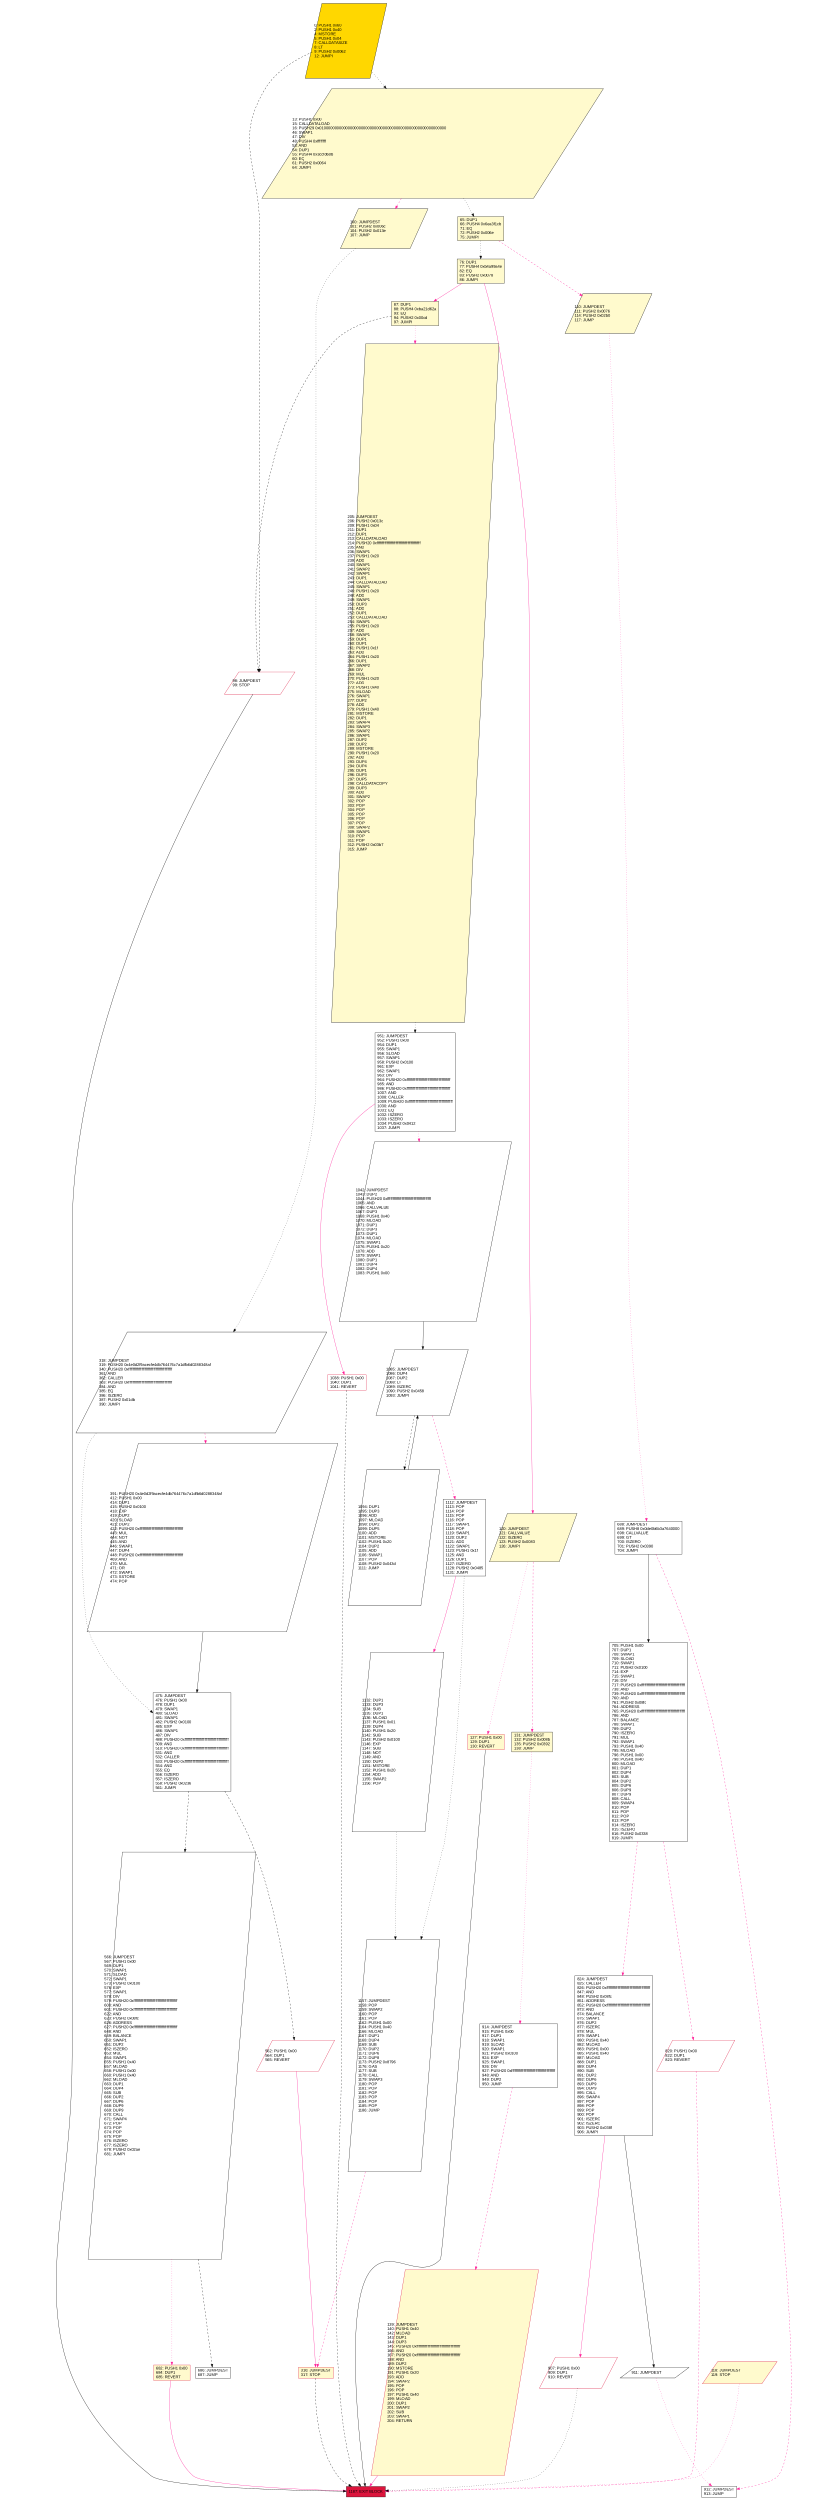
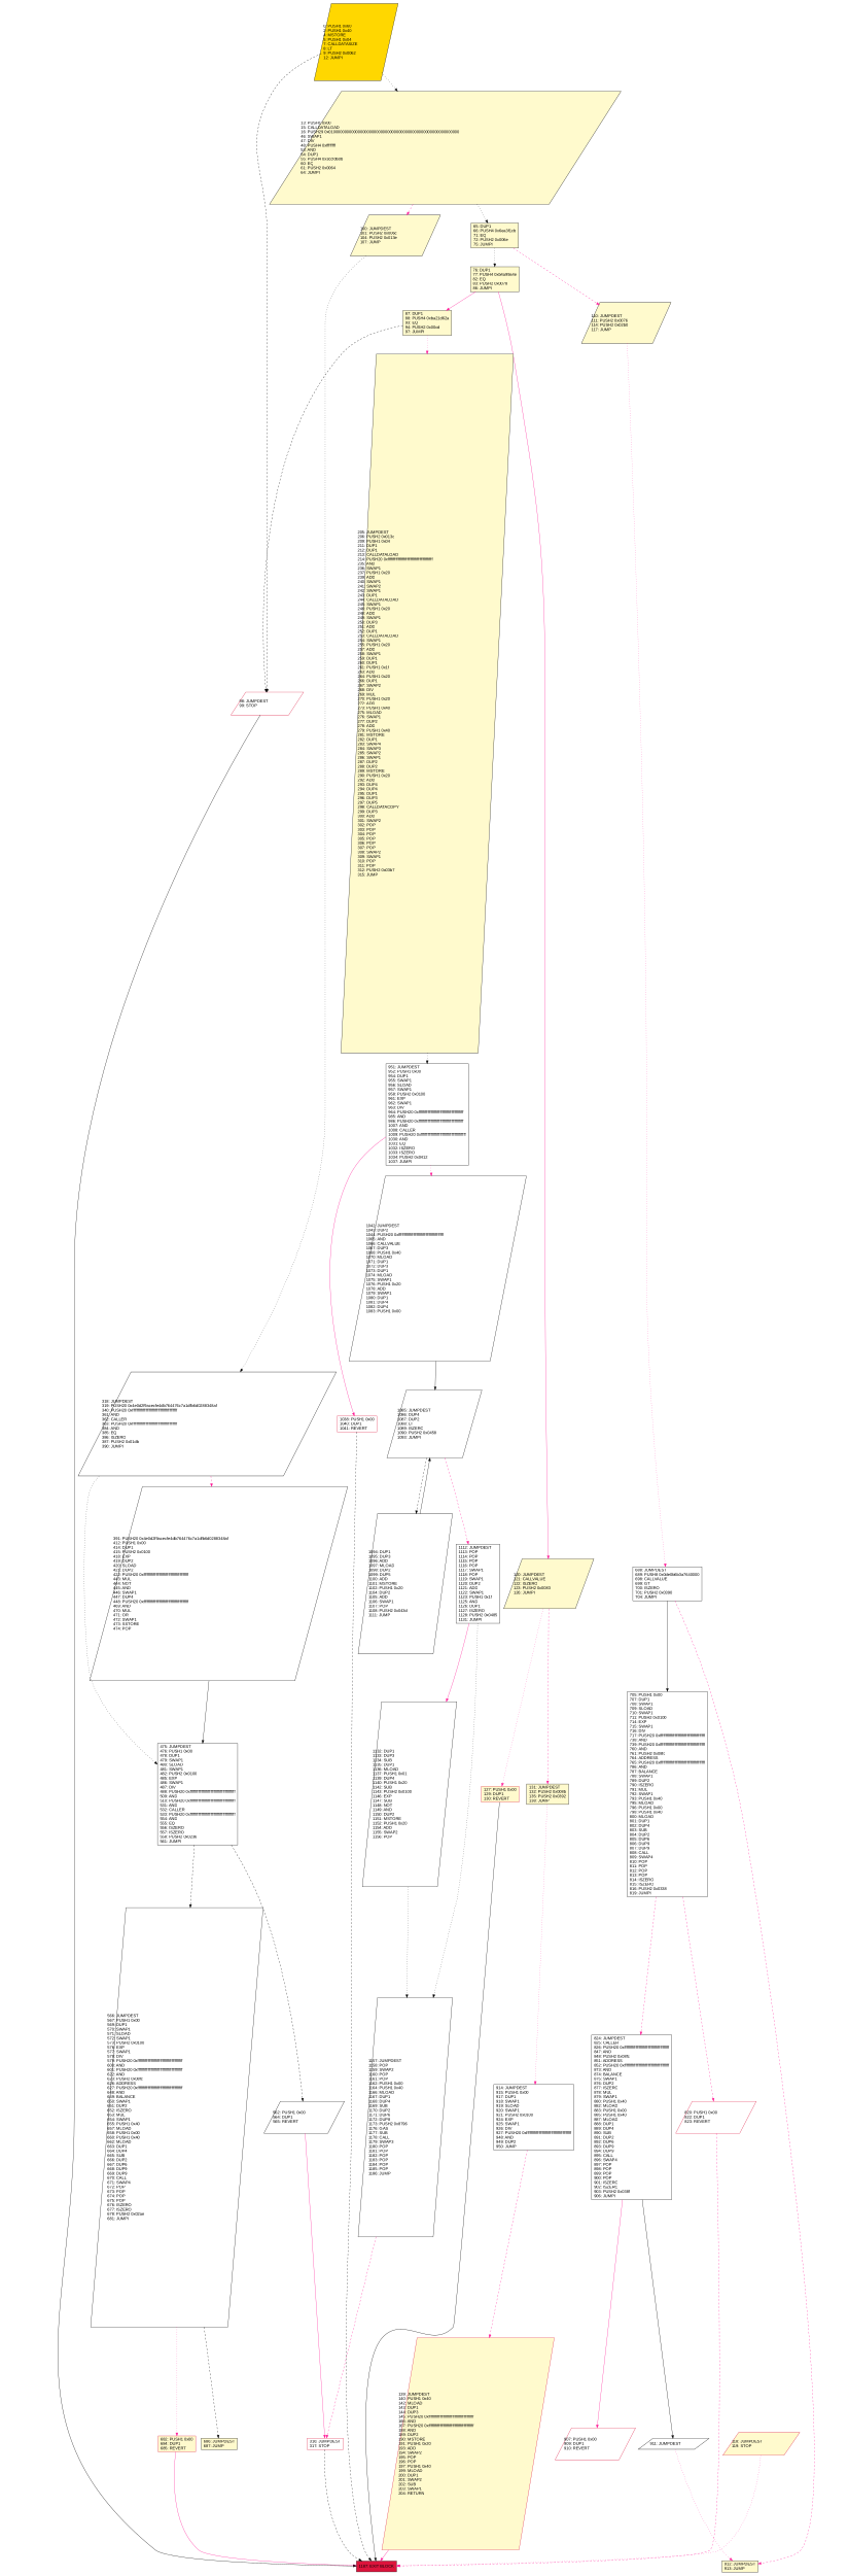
  digraph {
    rankdir=UD
    node [color=black fillcolor=white fontcolor=black fontname=arial shape=parallelogram style=filled]
    edge [color=deeppink style=dashed]
    n1 [label="911: JUMPDEST\l"]
-   n2 [label="912: JUMPDEST\l913: JUMP\l" shape=box]
+   n2 [fillcolor=lemonchiffon label="912: JUMPDEST\l913: JUMP\l" shape=box]
    n3 [fillcolor=lemonchiffon label="65: DUP1\l66: PUSH4 0x6ea3f1cb\l71: EQ\l72: PUSH2 0x006e\l75: JUMPI\l" shape=box]
    n4 [fillcolor=lemonchiffon label="76: DUP1\l77: PUSH4 0xb4a99a4e\l82: EQ\l83: PUSH2 0x0078\l86: JUMPI\l" shape=box]
    n5 [fillcolor=lemonchiffon label="110: JUMPDEST\l111: PUSH2 0x0076\l114: PUSH2 0x02b0\l117: JUMP\l"]
    n6 [fillcolor=lemonchiffon label="120: JUMPDEST\l121: CALLVALUE\l122: ISZERO\l123: PUSH2 0x0083\l126: JUMPI\l"]
    n7 [fillcolor=lemonchiffon label="87: DUP1\l88: PUSH4 0xba21d62a\l93: EQ\l94: PUSH2 0x00cd\l97: JUMPI\l" shape=box]
    n8 [label="688: JUMPDEST\l689: PUSH8 0x0de0b6b3a7640000\l698: CALLVALUE\l699: GT\l700: ISZERO\l701: PUSH2 0x0390\l704: JUMPI\l" shape=box]
    n9 [label="1085: JUMPDEST\l1086: DUP4\l1087: DUP2\l1088: LT\l1089: ISZERO\l1090: PUSH2 0x0458\l1093: JUMPI\l"]
    n10 [label="1112: JUMPDEST\l1113: POP\l1114: POP\l1115: POP\l1116: POP\l1117: SWAP1\l1118: POP\l1119: SWAP1\l1120: DUP2\l1121: ADD\l1122: SWAP1\l1123: PUSH1 0x1f\l1125: AND\l1126: DUP1\l1127: ISZERO\l1128: PUSH2 0x0485\l1131: JUMPI\l" shape=box]
    n11 [label="1094: DUP1\l1095: DUP3\l1096: ADD\l1097: MLOAD\l1098: DUP2\l1099: DUP5\l1100: ADD\l1101: MSTORE\l1102: PUSH1 0x20\l1104: DUP2\l1105: ADD\l1106: SWAP1\l1107: POP\l1108: PUSH2 0x043d\l1111: JUMP\l"]
    n12 [label="1157: JUMPDEST\l1158: POP\l1159: SWAP2\l1160: POP\l1161: POP\l1162: PUSH1 0x00\l1164: PUSH1 0x40\l1166: MLOAD\l1167: DUP1\l1168: DUP4\l1169: SUB\l1170: DUP2\l1171: DUP6\l1172: DUP8\l1173: PUSH2 0x8796\l1176: GAS\l1177: SUB\l1178: CALL\l1179: SWAP3\l1180: POP\l1181: POP\l1182: POP\l1183: POP\l1184: POP\l1185: POP\l1186: JUMP\l"]
    n13 [label="1132: DUP1\l1133: DUP3\l1134: SUB\l1135: DUP1\l1136: MLOAD\l1137: PUSH1 0x01\l1139: DUP4\l1140: PUSH1 0x20\l1142: SUB\l1143: PUSH2 0x0100\l1146: EXP\l1147: SUB\l1148: NOT\l1149: AND\l1150: DUP2\l1151: MSTORE\l1152: PUSH1 0x20\l1154: ADD\l1155: SWAP2\l1156: POP\l"]
    n14 [color=crimson fillcolor=lemonchiffon label="682: PUSH1 0x00\l684: DUP1\l685: REVERT\l" shape=box]
    n15 [fillcolor=crimson label="1187: EXIT BLOCK\l" shape=box]
    n16 [label="705: PUSH1 0x00\l707: DUP1\l708: SWAP1\l709: SLOAD\l710: SWAP1\l711: PUSH2 0x0100\l714: EXP\l715: SWAP1\l716: DIV\l717: PUSH20 0xffffffffffffffffffffffffffffffffffffffff\l738: AND\l739: PUSH20 0xffffffffffffffffffffffffffffffffffffffff\l760: AND\l761: PUSH2 0x08fc\l764: ADDRESS\l765: PUSH20 0xffffffffffffffffffffffffffffffffffffffff\l786: AND\l787: BALANCE\l788: SWAP1\l789: DUP2\l790: ISZERO\l791: MUL\l792: SWAP1\l793: PUSH1 0x40\l795: MLOAD\l796: PUSH1 0x00\l798: PUSH1 0x40\l800: MLOAD\l801: DUP1\l802: DUP4\l803: SUB\l804: DUP2\l805: DUP6\l806: DUP9\l807: DUP9\l808: CALL\l809: SWAP4\l810: POP\l811: POP\l812: POP\l813: POP\l814: ISZERO\l815: ISZERO\l816: PUSH2 0x0338\l819: JUMPI\l" shape=box]
    n17 [color=crimson label="820: PUSH1 0x00\l822: DUP1\l823: REVERT\l"]
    n18 [label="824: JUMPDEST\l825: CALLER\l826: PUSH20 0xffffffffffffffffffffffffffffffffffffffff\l847: AND\l848: PUSH2 0x08fc\l851: ADDRESS\l852: PUSH20 0xffffffffffffffffffffffffffffffffffffffff\l873: AND\l874: BALANCE\l875: SWAP1\l876: DUP2\l877: ISZERO\l878: MUL\l879: SWAP1\l880: PUSH1 0x40\l882: MLOAD\l883: PUSH1 0x00\l885: PUSH1 0x40\l887: MLOAD\l888: DUP1\l889: DUP4\l890: SUB\l891: DUP2\l892: DUP6\l893: DUP9\l894: DUP9\l895: CALL\l896: SWAP4\l897: POP\l898: POP\l899: POP\l900: POP\l901: ISZERO\l902: ISZERO\l903: PUSH2 0x038f\l906: JUMPI\l" shape=box]
    n19 [fillcolor=lemonchiffon label="131: JUMPDEST\l132: PUSH2 0x008b\l135: PUSH2 0x0392\l138: JUMP\l" shape=box]
    n20 [label="914: JUMPDEST\l915: PUSH1 0x00\l917: DUP1\l918: SWAP1\l919: SLOAD\l920: SWAP1\l921: PUSH2 0x0100\l924: EXP\l925: SWAP1\l926: DIV\l927: PUSH20 0xffffffffffffffffffffffffffffffffffffffff\l948: AND\l949: DUP2\l950: JUMP\l" shape=box]
    n21 [color=crimson fillcolor=lemonchiffon label="139: JUMPDEST\l140: PUSH1 0x40\l142: MLOAD\l143: DUP1\l144: DUP3\l145: PUSH20 0xffffffffffffffffffffffffffffffffffffffff\l166: AND\l167: PUSH20 0xffffffffffffffffffffffffffffffffffffffff\l188: AND\l189: DUP2\l190: MSTORE\l191: PUSH1 0x20\l193: ADD\l194: SWAP2\l195: POP\l196: POP\l197: PUSH1 0x40\l199: MLOAD\l200: DUP1\l201: SWAP2\l202: SUB\l203: SWAP1\l204: RETURN\l"]
    n22 [color=crimson fillcolor=lemonchiffon label="127: PUSH1 0x00\l129: DUP1\l130: REVERT\l" shape=box]
    n23 [label="951: JUMPDEST\l952: PUSH1 0x00\l954: DUP1\l955: SWAP1\l956: SLOAD\l957: SWAP1\l958: PUSH2 0x0100\l961: EXP\l962: SWAP1\l963: DIV\l964: PUSH20 0xffffffffffffffffffffffffffffffffffffffff\l985: AND\l986: PUSH20 0xffffffffffffffffffffffffffffffffffffffff\l1007: AND\l1008: CALLER\l1009: PUSH20 0xffffffffffffffffffffffffffffffffffffffff\l1030: AND\l1031: EQ\l1032: ISZERO\l1033: ISZERO\l1034: PUSH2 0x0412\l1037: JUMPI\l" shape=box]
    n24 [label="1042: JUMPDEST\l1043: DUP2\l1044: PUSH20 0xffffffffffffffffffffffffffffffffffffffff\l1065: AND\l1066: CALLVALUE\l1067: DUP3\l1068: PUSH1 0x40\l1070: MLOAD\l1071: DUP1\l1072: DUP3\l1073: DUP1\l1074: MLOAD\l1075: SWAP1\l1076: PUSH1 0x20\l1078: ADD\l1079: SWAP1\l1080: DUP1\l1081: DUP4\l1082: DUP4\l1083: PUSH1 0x00\l"]
    n25 [color=crimson label="1038: PUSH1 0x00\l1040: DUP1\l1041: REVERT\l" shape=box]
-   n26 [color=crimson label="562: PUSH1 0x00\l564: DUP1\l565: REVERT\l"]
-   n27 [color=crimson fillcolor=lemonchiffon label="316: JUMPDEST\l317: STOP\l" shape=box]
+   n26 [label="562: PUSH1 0x00\l564: DUP1\l565: REVERT\l"]
+   n27 [color=crimson label="316: JUMPDEST\l317: STOP\l" shape=box]
    n28 [color=crimson label="98: JUMPDEST\l99: STOP\l"]
    n29 [fillcolor=lemonchiffon label="205: JUMPDEST\l206: PUSH2 0x013c\l209: PUSH1 0x04\l211: DUP1\l212: DUP1\l213: CALLDATALOAD\l214: PUSH20 0xffffffffffffffffffffffffffffffffffffffff\l235: AND\l236: SWAP1\l237: PUSH1 0x20\l239: ADD\l240: SWAP1\l241: SWAP2\l242: SWAP1\l243: DUP1\l244: CALLDATALOAD\l245: SWAP1\l246: PUSH1 0x20\l248: ADD\l249: SWAP1\l250: DUP3\l251: ADD\l252: DUP1\l253: CALLDATALOAD\l254: SWAP1\l255: PUSH1 0x20\l257: ADD\l258: SWAP1\l259: DUP1\l260: DUP1\l261: PUSH1 0x1f\l263: ADD\l264: PUSH1 0x20\l266: DUP1\l267: SWAP2\l268: DIV\l269: MUL\l270: PUSH1 0x20\l272: ADD\l273: PUSH1 0x40\l275: MLOAD\l276: SWAP1\l277: DUP2\l278: ADD\l279: PUSH1 0x40\l281: MSTORE\l282: DUP1\l283: SWAP4\l284: SWAP3\l285: SWAP2\l286: SWAP1\l287: DUP2\l288: DUP2\l289: MSTORE\l290: PUSH1 0x20\l292: ADD\l293: DUP4\l294: DUP4\l295: DUP1\l296: DUP3\l297: DUP5\l298: CALLDATACOPY\l299: DUP3\l300: ADD\l301: SWAP2\l302: POP\l303: POP\l304: POP\l305: POP\l306: POP\l307: POP\l308: SWAP2\l309: SWAP1\l310: POP\l311: POP\l312: PUSH2 0x03b7\l315: JUMP\l"]
    n30 [label="391: PUSH20 0x4e0d2f9acecfe4db764476c7a1dfb6d0288348af\l412: PUSH1 0x00\l414: DUP1\l415: PUSH2 0x0100\l418: EXP\l419: DUP2\l420: SLOAD\l421: DUP2\l422: PUSH20 0xffffffffffffffffffffffffffffffffffffffff\l443: MUL\l444: NOT\l445: AND\l446: SWAP1\l447: DUP4\l448: PUSH20 0xffffffffffffffffffffffffffffffffffffffff\l469: AND\l470: MUL\l471: OR\l472: SWAP1\l473: SSTORE\l474: POP\l"]
    n31 [label="475: JUMPDEST\l476: PUSH1 0x00\l478: DUP1\l479: SWAP1\l480: SLOAD\l481: SWAP1\l482: PUSH2 0x0100\l485: EXP\l486: SWAP1\l487: DIV\l488: PUSH20 0xffffffffffffffffffffffffffffffffffffffff\l509: AND\l510: PUSH20 0xffffffffffffffffffffffffffffffffffffffff\l531: AND\l532: CALLER\l533: PUSH20 0xffffffffffffffffffffffffffffffffffffffff\l554: AND\l555: EQ\l556: ISZERO\l557: ISZERO\l558: PUSH2 0x0236\l561: JUMPI\l" shape=box]
    n32 [label="566: JUMPDEST\l567: PUSH1 0x00\l569: DUP1\l570: SWAP1\l571: SLOAD\l572: SWAP1\l573: PUSH2 0x0100\l576: EXP\l577: SWAP1\l578: DIV\l579: PUSH20 0xffffffffffffffffffffffffffffffffffffffff\l600: AND\l601: PUSH20 0xffffffffffffffffffffffffffffffffffffffff\l622: AND\l623: PUSH2 0x08fc\l626: ADDRESS\l627: PUSH20 0xffffffffffffffffffffffffffffffffffffffff\l648: AND\l649: BALANCE\l650: SWAP1\l651: DUP2\l652: ISZERO\l653: MUL\l654: SWAP1\l655: PUSH1 0x40\l657: MLOAD\l658: PUSH1 0x00\l660: PUSH1 0x40\l662: MLOAD\l663: DUP1\l664: DUP4\l665: SUB\l666: DUP2\l667: DUP6\l668: DUP9\l669: DUP9\l670: CALL\l671: SWAP4\l672: POP\l673: POP\l674: POP\l675: POP\l676: ISZERO\l677: ISZERO\l678: PUSH2 0x02ae\l681: JUMPI\l"]
    n33 [fillcolor=gold label="0: PUSH1 0x60\l2: PUSH1 0x40\l4: MSTORE\l5: PUSH1 0x04\l7: CALLDATASIZE\l8: LT\l9: PUSH2 0x0062\l12: JUMPI\l"]
    n34 [fillcolor=lemonchiffon label="13: PUSH1 0x00\l15: CALLDATALOAD\l16: PUSH29 0x0100000000000000000000000000000000000000000000000000000000\l46: SWAP1\l47: DIV\l48: PUSH4 0xffffffff\l53: AND\l54: DUP1\l55: PUSH4 0x3ccfd60b\l60: EQ\l61: PUSH2 0x0064\l64: JUMPI\l"]
    n35 [fillcolor=lemonchiffon label="100: JUMPDEST\l101: PUSH2 0x006c\l104: PUSH2 0x013e\l107: JUMP\l"]
-   n36 [label="686: JUMPDEST\l687: JUMP\l" shape=box]
+   n36 [fillcolor=lemonchiffon label="686: JUMPDEST\l687: JUMP\l" shape=box]
    n37 [label="318: JUMPDEST\l319: PUSH20 0x4e0d2f9acecfe4db764476c7a1dfb6d0288348af\l340: PUSH20 0xffffffffffffffffffffffffffffffffffffffff\l361: AND\l362: CALLER\l363: PUSH20 0xffffffffffffffffffffffffffffffffffffffff\l384: AND\l385: EQ\l386: ISZERO\l387: PUSH2 0x01db\l390: JUMPI\l"]
    n38 [color=crimson fillcolor=lemonchiffon label="118: JUMPDEST\l119: STOP\l"]
    n39 [color=crimson label="907: PUSH1 0x00\l909: DUP1\l910: REVERT\l"]
    n1 -> n2 [style=dotted]
    n3 -> n4 [color=black style=dotted]
    n3 -> n5
    n4 -> n6 [style=solid]
    n4 -> n7 [style=solid]
    n5 -> n8 [style=dotted]
    n6 -> n19
    n6 -> n22 [style=dotted]
    n7 -> n28 [color=black]
    n7 -> n29 [style=dotted]
    n8 -> n2
    n8 -> n16 [color=black style=solid]
    n9 -> n10
    n9 -> n11 [color=black]
    n10 -> n12 [color=black style=dotted]
    n10 -> n13 [style=solid]
    n11 -> n9 [color=black style=solid]
    n12 -> n27
    n13 -> n12 [color=black style=dotted]
    n14 -> n15 [style=solid]
    n16 -> n17
    n16 -> n18
    n17 -> n15
    n18 -> n1 [color=black style=solid]
    n18 -> n39 [style=solid]
    n19 -> n20 [style=dotted]
    n20 -> n21
    n21 -> n15 [style=solid]
    n22 -> n15 [color=black style=solid]
    n23 -> n24 [style=dotted]
    n23 -> n25 [style=solid]
    n24 -> n9 [color=black style=solid]
    n25 -> n15 [color=black]
    n26 -> n27 [style=solid]
    n27 -> n15 [color=black]
    n28 -> n15 [color=black style=solid]
    n29 -> n23 [color=black style=dotted]
    n30 -> n31 [color=black style=solid]
    n31 -> n26 [color=black]
    n31 -> n32 [color=black]
    n32 -> n14 [style=dotted]
    n32 -> n36 [color=black]
    n33 -> n28 [color=black]
    n33 -> n34 [color=black style=dotted]
    n34 -> n3 [color=black style=dotted]
    n34 -> n35
    n35 -> n37 [color=black style=dotted]
    n37 -> n30
    n37 -> n31 [color=black style=dotted]
    n38 -> n15 [style=dotted]
-   n39 -> n15 [color=black style=dotted]
  }
